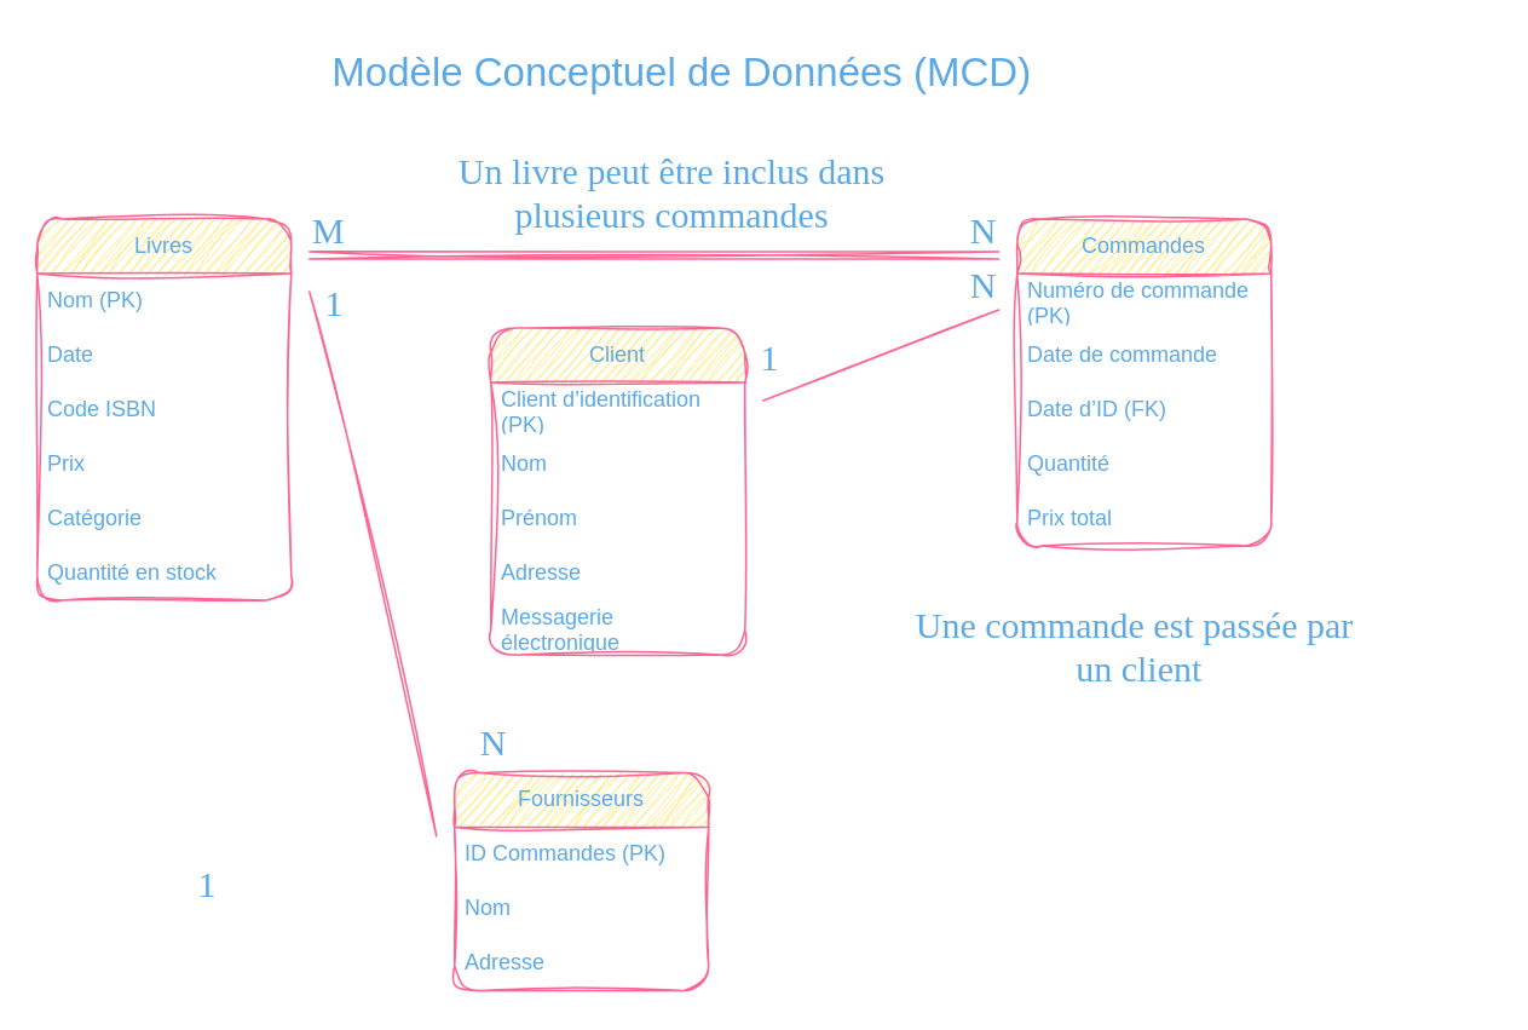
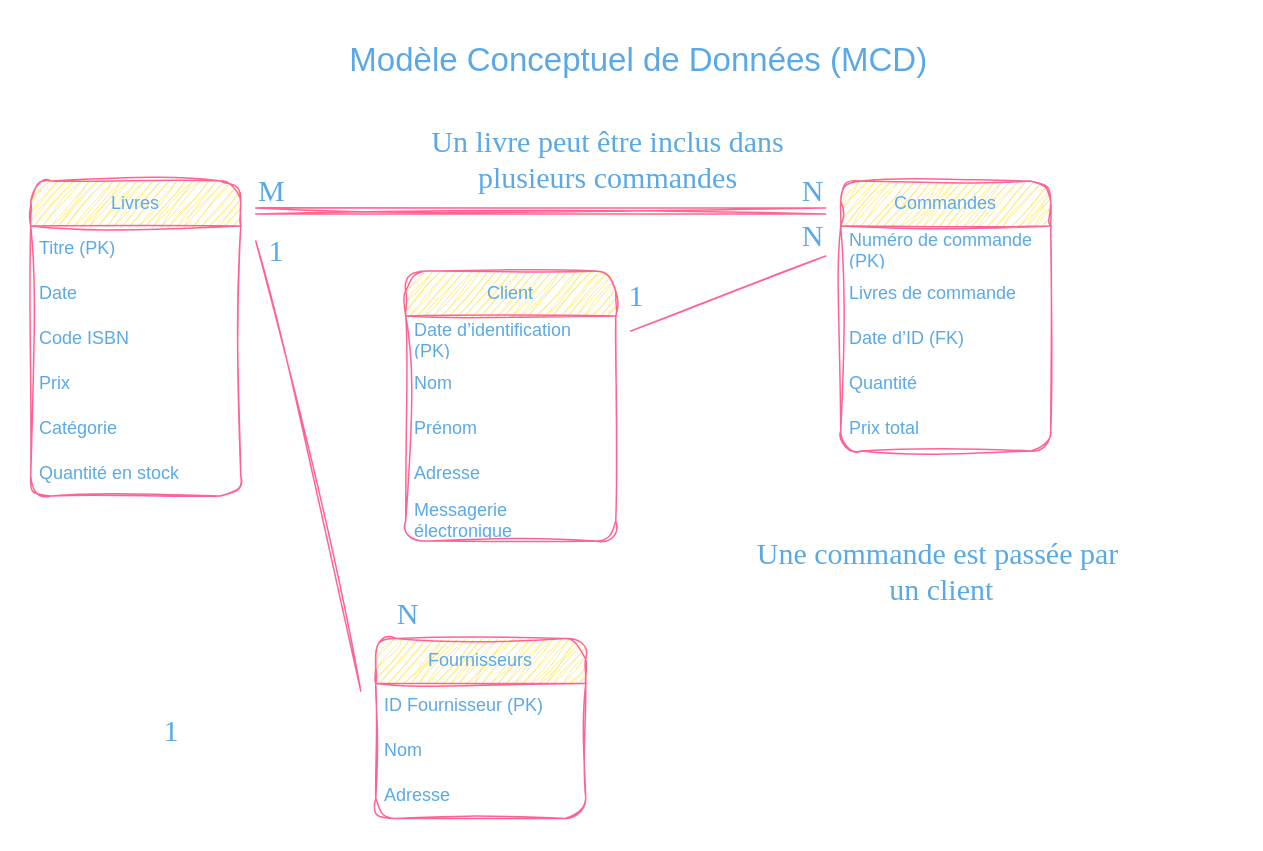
  <mxCell id="0" />
  <mxCell id="1" parent="0" />
- <mxCell id="2" value="&lt;font style=&quot;font-size: 22px;&quot;&gt; Modèle Conceptuel de Données (MCD)&lt;/font&gt;" style="text;html=1;align=center;verticalAlign=middle;resizable=0;points=[];autosize=1;strokeColor=none;fillColor=none;labelBackgroundColor=none;fontColor=#5AA9E6;rounded=1;sketch=1;curveFitting=1;jiggle=2;" parent="1" vertex="1"><mxGeometry x="170" y="20" width="410" height="40" as="geometry" /></mxCell>
+ <mxCell id="2" value="&lt;font style=&quot;font-size: 22px;&quot;&gt; Modèle Conceptuel de Données (MCD)&lt;/font&gt;" style="text;html=1;align=center;verticalAlign=middle;resizable=0;points=[];autosize=1;strokeColor=none;fillColor=none;labelBackgroundColor=none;fontColor=#5AA9E6;rounded=1;sketch=1;curveFitting=1;jiggle=2;" parent="1" vertex="1"><mxGeometry x="220" y="20" width="410" height="40" as="geometry" /></mxCell>
  <mxCell id="3" value="Livres" style="swimlane;fontStyle=0;childLayout=stackLayout;horizontal=1;startSize=30;horizontalStack=0;resizeParent=1;resizeParentMax=0;resizeLast=0;collapsible=1;marginBottom=0;whiteSpace=wrap;html=1;labelBackgroundColor=none;fillColor=#FFE45E;strokeColor=#FF6392;fontColor=#5AA9E6;rounded=1;sketch=1;curveFitting=1;jiggle=2;" parent="1" vertex="1"><mxGeometry x="20" y="120" width="140" height="210" as="geometry" /></mxCell>
- <mxCell id="4" value="Nom (PK)" style="text;strokeColor=none;fillColor=none;align=left;verticalAlign=middle;spacingLeft=4;spacingRight=4;overflow=hidden;points=[[0,0.5],[1,0.5]];portConstraint=eastwest;rotatable=0;whiteSpace=wrap;html=1;labelBackgroundColor=none;fontColor=#5AA9E6;rounded=1;sketch=1;curveFitting=1;jiggle=2;" parent="3" vertex="1"><mxGeometry y="30" width="140" height="30" as="geometry" /></mxCell>
+ <mxCell id="4" value="Titre (PK)" style="text;strokeColor=none;fillColor=none;align=left;verticalAlign=middle;spacingLeft=4;spacingRight=4;overflow=hidden;points=[[0,0.5],[1,0.5]];portConstraint=eastwest;rotatable=0;whiteSpace=wrap;html=1;labelBackgroundColor=none;fontColor=#5AA9E6;rounded=1;sketch=1;curveFitting=1;jiggle=2;" parent="3" vertex="1"><mxGeometry y="30" width="140" height="30" as="geometry" /></mxCell>
  <mxCell id="5" value="Date" style="text;strokeColor=none;fillColor=none;align=left;verticalAlign=middle;spacingLeft=4;spacingRight=4;overflow=hidden;points=[[0,0.5],[1,0.5]];portConstraint=eastwest;rotatable=0;whiteSpace=wrap;html=1;labelBackgroundColor=none;fontColor=#5AA9E6;rounded=1;sketch=1;curveFitting=1;jiggle=2;" parent="3" vertex="1"><mxGeometry y="60" width="140" height="30" as="geometry" /></mxCell>
  <mxCell id="6" value="Code ISBN" style="text;strokeColor=none;fillColor=none;align=left;verticalAlign=middle;spacingLeft=4;spacingRight=4;overflow=hidden;points=[[0,0.5],[1,0.5]];portConstraint=eastwest;rotatable=0;whiteSpace=wrap;html=1;labelBackgroundColor=none;fontColor=#5AA9E6;rounded=1;sketch=1;curveFitting=1;jiggle=2;" parent="3" vertex="1"><mxGeometry y="90" width="140" height="30" as="geometry" /></mxCell>
  <mxCell id="7" value="Prix" style="text;strokeColor=none;fillColor=none;align=left;verticalAlign=middle;spacingLeft=4;spacingRight=4;overflow=hidden;points=[[0,0.5],[1,0.5]];portConstraint=eastwest;rotatable=0;whiteSpace=wrap;html=1;labelBackgroundColor=none;fontColor=#5AA9E6;rounded=1;sketch=1;curveFitting=1;jiggle=2;" parent="3" vertex="1"><mxGeometry y="120" width="140" height="30" as="geometry" /></mxCell>
  <mxCell id="8" value="Catégorie" style="text;strokeColor=none;fillColor=none;align=left;verticalAlign=middle;spacingLeft=4;spacingRight=4;overflow=hidden;points=[[0,0.5],[1,0.5]];portConstraint=eastwest;rotatable=0;whiteSpace=wrap;html=1;labelBackgroundColor=none;fontColor=#5AA9E6;rounded=1;sketch=1;curveFitting=1;jiggle=2;" parent="3" vertex="1"><mxGeometry y="150" width="140" height="30" as="geometry" /></mxCell>
  <mxCell id="9" value="Quantité en stock" style="text;strokeColor=none;fillColor=none;align=left;verticalAlign=middle;spacingLeft=4;spacingRight=4;overflow=hidden;points=[[0,0.5],[1,0.5]];portConstraint=eastwest;rotatable=0;whiteSpace=wrap;html=1;labelBackgroundColor=none;fontColor=#5AA9E6;rounded=1;sketch=1;curveFitting=1;jiggle=2;" parent="3" vertex="1"><mxGeometry y="180" width="140" height="30" as="geometry" /></mxCell>
  <mxCell id="10" value="Client" style="swimlane;fontStyle=0;childLayout=stackLayout;horizontal=1;startSize=30;horizontalStack=0;resizeParent=1;resizeParentMax=0;resizeLast=0;collapsible=1;marginBottom=0;whiteSpace=wrap;html=1;labelBackgroundColor=none;fillColor=#FFE45E;strokeColor=#FF6392;fontColor=#5AA9E6;rounded=1;sketch=1;curveFitting=1;jiggle=2;" parent="1" vertex="1"><mxGeometry x="270" y="180" width="140" height="180" as="geometry" /></mxCell>
- <mxCell id="11" value="Client d’identification (PK)" style="text;strokeColor=none;fillColor=none;align=left;verticalAlign=middle;spacingLeft=4;spacingRight=4;overflow=hidden;points=[[0,0.5],[1,0.5]];portConstraint=eastwest;rotatable=0;whiteSpace=wrap;html=1;labelBackgroundColor=none;fontColor=#5AA9E6;rounded=1;sketch=1;curveFitting=1;jiggle=2;" parent="10" vertex="1"><mxGeometry y="30" width="140" height="30" as="geometry" /></mxCell>
+ <mxCell id="11" value="Date d’identification (PK)" style="text;strokeColor=none;fillColor=none;align=left;verticalAlign=middle;spacingLeft=4;spacingRight=4;overflow=hidden;points=[[0,0.5],[1,0.5]];portConstraint=eastwest;rotatable=0;whiteSpace=wrap;html=1;labelBackgroundColor=none;fontColor=#5AA9E6;rounded=1;sketch=1;curveFitting=1;jiggle=2;" parent="10" vertex="1"><mxGeometry y="30" width="140" height="30" as="geometry" /></mxCell>
  <mxCell id="12" value="Nom" style="text;strokeColor=none;fillColor=none;align=left;verticalAlign=middle;spacingLeft=4;spacingRight=4;overflow=hidden;points=[[0,0.5],[1,0.5]];portConstraint=eastwest;rotatable=0;whiteSpace=wrap;html=1;labelBackgroundColor=none;fontColor=#5AA9E6;rounded=1;sketch=1;curveFitting=1;jiggle=2;" parent="10" vertex="1"><mxGeometry y="60" width="140" height="30" as="geometry" /></mxCell>
  <mxCell id="13" value="Prénom" style="text;strokeColor=none;fillColor=none;align=left;verticalAlign=middle;spacingLeft=4;spacingRight=4;overflow=hidden;points=[[0,0.5],[1,0.5]];portConstraint=eastwest;rotatable=0;whiteSpace=wrap;html=1;labelBackgroundColor=none;fontColor=#5AA9E6;rounded=1;sketch=1;curveFitting=1;jiggle=2;" parent="10" vertex="1"><mxGeometry y="90" width="140" height="30" as="geometry" /></mxCell>
  <mxCell id="14" value="Adresse" style="text;strokeColor=none;fillColor=none;align=left;verticalAlign=middle;spacingLeft=4;spacingRight=4;overflow=hidden;points=[[0,0.5],[1,0.5]];portConstraint=eastwest;rotatable=0;whiteSpace=wrap;html=1;labelBackgroundColor=none;fontColor=#5AA9E6;rounded=1;sketch=1;curveFitting=1;jiggle=2;" parent="10" vertex="1"><mxGeometry y="120" width="140" height="30" as="geometry" /></mxCell>
  <mxCell id="15" value="Messagerie électronique" style="text;strokeColor=none;fillColor=none;align=left;verticalAlign=middle;spacingLeft=4;spacingRight=4;overflow=hidden;points=[[0,0.5],[1,0.5]];portConstraint=eastwest;rotatable=0;whiteSpace=wrap;html=1;labelBackgroundColor=none;fontColor=#5AA9E6;rounded=1;sketch=1;curveFitting=1;jiggle=2;" parent="10" vertex="1"><mxGeometry y="150" width="140" height="30" as="geometry" /></mxCell>
  <mxCell id="16" value="Commandes" style="swimlane;fontStyle=0;childLayout=stackLayout;horizontal=1;startSize=30;horizontalStack=0;resizeParent=1;resizeParentMax=0;resizeLast=0;collapsible=1;marginBottom=0;whiteSpace=wrap;html=1;labelBackgroundColor=none;fillColor=#FFE45E;strokeColor=#FF6392;fontColor=#5AA9E6;rounded=1;sketch=1;curveFitting=1;jiggle=2;" parent="1" vertex="1"><mxGeometry x="560" y="120" width="140" height="180" as="geometry" /></mxCell>
  <mxCell id="17" value="Numéro de commande (PK)" style="text;strokeColor=none;fillColor=none;align=left;verticalAlign=middle;spacingLeft=4;spacingRight=4;overflow=hidden;points=[[0,0.5],[1,0.5]];portConstraint=eastwest;rotatable=0;whiteSpace=wrap;html=1;labelBackgroundColor=none;fontColor=#5AA9E6;rounded=1;sketch=1;curveFitting=1;jiggle=2;" parent="16" vertex="1"><mxGeometry y="30" width="140" height="30" as="geometry" /></mxCell>
- <mxCell id="18" value="Date de commande" style="text;strokeColor=none;fillColor=none;align=left;verticalAlign=middle;spacingLeft=4;spacingRight=4;overflow=hidden;points=[[0,0.5],[1,0.5]];portConstraint=eastwest;rotatable=0;whiteSpace=wrap;html=1;labelBackgroundColor=none;fontColor=#5AA9E6;rounded=1;sketch=1;curveFitting=1;jiggle=2;" parent="16" vertex="1"><mxGeometry y="60" width="140" height="30" as="geometry" /></mxCell>
+ <mxCell id="18" value="Livres de commande" style="text;strokeColor=none;fillColor=none;align=left;verticalAlign=middle;spacingLeft=4;spacingRight=4;overflow=hidden;points=[[0,0.5],[1,0.5]];portConstraint=eastwest;rotatable=0;whiteSpace=wrap;html=1;labelBackgroundColor=none;fontColor=#5AA9E6;rounded=1;sketch=1;curveFitting=1;jiggle=2;" parent="16" vertex="1"><mxGeometry y="60" width="140" height="30" as="geometry" /></mxCell>
  <mxCell id="19" value="Date d’ID (FK)" style="text;strokeColor=none;fillColor=none;align=left;verticalAlign=middle;spacingLeft=4;spacingRight=4;overflow=hidden;points=[[0,0.5],[1,0.5]];portConstraint=eastwest;rotatable=0;whiteSpace=wrap;html=1;labelBackgroundColor=none;fontColor=#5AA9E6;rounded=1;sketch=1;curveFitting=1;jiggle=2;" parent="16" vertex="1"><mxGeometry y="90" width="140" height="30" as="geometry" /></mxCell>
  <mxCell id="20" value="Quantité&amp;nbsp;" style="text;strokeColor=none;fillColor=none;align=left;verticalAlign=middle;spacingLeft=4;spacingRight=4;overflow=hidden;points=[[0,0.5],[1,0.5]];portConstraint=eastwest;rotatable=0;whiteSpace=wrap;html=1;labelBackgroundColor=none;fontColor=#5AA9E6;rounded=1;sketch=1;curveFitting=1;jiggle=2;" parent="16" vertex="1"><mxGeometry y="120" width="140" height="30" as="geometry" /></mxCell>
  <mxCell id="21" value="Prix total" style="text;strokeColor=none;fillColor=none;align=left;verticalAlign=middle;spacingLeft=4;spacingRight=4;overflow=hidden;points=[[0,0.5],[1,0.5]];portConstraint=eastwest;rotatable=0;whiteSpace=wrap;html=1;labelBackgroundColor=none;fontColor=#5AA9E6;rounded=1;sketch=1;curveFitting=1;jiggle=2;" parent="16" vertex="1"><mxGeometry y="150" width="140" height="30" as="geometry" /></mxCell>
  <mxCell id="22" value="Fournisseurs" style="swimlane;fontStyle=0;childLayout=stackLayout;horizontal=1;startSize=30;horizontalStack=0;resizeParent=1;resizeParentMax=0;resizeLast=0;collapsible=1;marginBottom=0;whiteSpace=wrap;html=1;labelBackgroundColor=none;fillColor=#FFE45E;strokeColor=#FF6392;fontColor=#5AA9E6;rounded=1;sketch=1;curveFitting=1;jiggle=2;" parent="1" vertex="1"><mxGeometry x="250" y="425" width="140" height="120" as="geometry" /></mxCell>
- <mxCell id="23" value="ID Commandes (PK)" style="text;strokeColor=none;fillColor=none;align=left;verticalAlign=middle;spacingLeft=4;spacingRight=4;overflow=hidden;points=[[0,0.5],[1,0.5]];portConstraint=eastwest;rotatable=0;whiteSpace=wrap;html=1;labelBackgroundColor=none;fontColor=#5AA9E6;rounded=1;sketch=1;curveFitting=1;jiggle=2;" parent="22" vertex="1"><mxGeometry y="30" width="140" height="30" as="geometry" /></mxCell>
+ <mxCell id="23" value="ID Fournisseur (PK)" style="text;strokeColor=none;fillColor=none;align=left;verticalAlign=middle;spacingLeft=4;spacingRight=4;overflow=hidden;points=[[0,0.5],[1,0.5]];portConstraint=eastwest;rotatable=0;whiteSpace=wrap;html=1;labelBackgroundColor=none;fontColor=#5AA9E6;rounded=1;sketch=1;curveFitting=1;jiggle=2;" parent="22" vertex="1"><mxGeometry y="30" width="140" height="30" as="geometry" /></mxCell>
  <mxCell id="24" value="Nom" style="text;strokeColor=none;fillColor=none;align=left;verticalAlign=middle;spacingLeft=4;spacingRight=4;overflow=hidden;points=[[0,0.5],[1,0.5]];portConstraint=eastwest;rotatable=0;whiteSpace=wrap;html=1;labelBackgroundColor=none;fontColor=#5AA9E6;rounded=1;sketch=1;curveFitting=1;jiggle=2;" parent="22" vertex="1"><mxGeometry y="60" width="140" height="30" as="geometry" /></mxCell>
  <mxCell id="25" value="Adresse" style="text;strokeColor=none;fillColor=none;align=left;verticalAlign=middle;spacingLeft=4;spacingRight=4;overflow=hidden;points=[[0,0.5],[1,0.5]];portConstraint=eastwest;rotatable=0;whiteSpace=wrap;html=1;labelBackgroundColor=none;fontColor=#5AA9E6;rounded=1;sketch=1;curveFitting=1;jiggle=2;" parent="22" vertex="1"><mxGeometry y="90" width="140" height="30" as="geometry" /></mxCell>
  <mxCell id="26" value="" style="endArrow=none;html=1;rounded=0;sketch=1;hachureGap=4;jiggle=2;curveFitting=1;strokeColor=#FF6392;fontFamily=Architects Daughter;fontSource=https%3A%2F%2Ffonts.googleapis.com%2Fcss%3Ffamily%3DArchitects%2BDaughter;fontSize=16;fontColor=#5AA9E6;fillColor=#FFE45E;" parent="1" edge="1"><mxGeometry relative="1" as="geometry"><mxPoint x="420" y="220" as="sourcePoint" /><mxPoint x="550" y="170" as="targetPoint" /></mxGeometry></mxCell>
  <mxCell id="27" value="N" style="resizable=0;html=1;whiteSpace=wrap;align=right;verticalAlign=bottom;sketch=1;hachureGap=4;jiggle=2;curveFitting=1;strokeColor=#FF6392;fontFamily=Architects Daughter;fontSource=https%3A%2F%2Ffonts.googleapis.com%2Fcss%3Ffamily%3DArchitects%2BDaughter;fontSize=20;fontColor=#5AA9E6;fillColor=#FFE45E;" parent="26" connectable="0" vertex="1"><mxGeometry x="1" relative="1" as="geometry" /></mxCell>
  <mxCell id="28" value="1" style="resizable=0;html=1;whiteSpace=wrap;align=right;verticalAlign=bottom;sketch=1;hachureGap=4;jiggle=2;curveFitting=1;strokeColor=#FF6392;fontFamily=Architects Daughter;fontSource=https%3A%2F%2Ffonts.googleapis.com%2Fcss%3Ffamily%3DArchitects%2BDaughter;fontSize=20;fontColor=#5AA9E6;fillColor=#FFE45E;" parent="26" connectable="0" vertex="1"><mxGeometry x="1" relative="1" as="geometry"><mxPoint x="-120" y="40" as="offset" /></mxGeometry></mxCell>
  <mxCell id="29" value="" style="shape=link;html=1;rounded=0;sketch=1;hachureGap=4;jiggle=2;curveFitting=1;strokeColor=#FF6392;fontFamily=Architects Daughter;fontSource=https%3A%2F%2Ffonts.googleapis.com%2Fcss%3Ffamily%3DArchitects%2BDaughter;fontSize=16;fontColor=#5AA9E6;fillColor=#FFE45E;exitX=1.071;exitY=0.095;exitDx=0;exitDy=0;exitPerimeter=0;" parent="1" source="3" edge="1"><mxGeometry relative="1" as="geometry"><mxPoint x="270" y="140" as="sourcePoint" /><mxPoint x="550" y="140" as="targetPoint" /></mxGeometry></mxCell>
  <mxCell id="30" value="M" style="resizable=0;html=1;whiteSpace=wrap;align=left;verticalAlign=bottom;sketch=1;hachureGap=4;jiggle=2;curveFitting=1;strokeColor=#FF6392;fontFamily=Architects Daughter;fontSource=https%3A%2F%2Ffonts.googleapis.com%2Fcss%3Ffamily%3DArchitects%2BDaughter;fontSize=20;fontColor=#5AA9E6;fillColor=#FFE45E;" parent="29" connectable="0" vertex="1"><mxGeometry x="-1" relative="1" as="geometry" /></mxCell>
  <mxCell id="31" value="N" style="resizable=0;html=1;whiteSpace=wrap;align=right;verticalAlign=bottom;sketch=1;hachureGap=4;jiggle=2;curveFitting=1;strokeColor=#FF6392;fontFamily=Architects Daughter;fontSource=https%3A%2F%2Ffonts.googleapis.com%2Fcss%3Ffamily%3DArchitects%2BDaughter;fontSize=20;fontColor=#5AA9E6;fillColor=#FFE45E;" parent="29" connectable="0" vertex="1"><mxGeometry x="1" relative="1" as="geometry" /></mxCell>
- <mxCell id="32" value="Un livre peut être inclus dans plusieurs commandes " style="text;html=1;strokeColor=none;fillColor=none;align=center;verticalAlign=middle;whiteSpace=wrap;rounded=0;fontSize=20;fontFamily=Architects Daughter;fontColor=#5AA9E6;" parent="1" vertex="1"><mxGeometry x="240" y="90" width="260" height="30" as="geometry" /></mxCell>
- <mxCell id="33" value="Une commande est passée par&lt;br&gt;&amp;nbsp;un client" style="text;html=1;strokeColor=none;fillColor=none;align=center;verticalAlign=middle;whiteSpace=wrap;rounded=0;fontSize=20;fontFamily=Architects Daughter;fontColor=#5AA9E6;" parent="1" vertex="1"><mxGeometry x="430" y="340" width="390" height="30" as="geometry" /></mxCell>
+ <mxCell id="32" value="Un livre peut être inclus dans plusieurs commandes " style="text;html=1;strokeColor=none;fillColor=none;align=center;verticalAlign=middle;whiteSpace=wrap;rounded=0;fontSize=20;fontFamily=Architects Daughter;fontColor=#5AA9E6;" parent="1" vertex="1"><mxGeometry x="275" y="90" width="260" height="30" as="geometry" /></mxCell>
+ <mxCell id="33" value="Une commande est passée par&lt;br&gt;&amp;nbsp;un client" style="text;html=1;strokeColor=none;fillColor=none;align=center;verticalAlign=middle;whiteSpace=wrap;rounded=0;fontSize=20;fontFamily=Architects Daughter;fontColor=#5AA9E6;" parent="1" vertex="1"><mxGeometry x="430" y="365" width="390" height="30" as="geometry" /></mxCell>
  <mxCell id="34" value="" style="endArrow=none;html=1;rounded=0;sketch=1;hachureGap=4;jiggle=2;curveFitting=1;strokeColor=#FF6392;fontFamily=Architects Daughter;fontSource=https%3A%2F%2Ffonts.googleapis.com%2Fcss%3Ffamily%3DArchitects%2BDaughter;fontSize=16;fontColor=#5AA9E6;fillColor=#FFE45E;" parent="1" edge="1"><mxGeometry relative="1" as="geometry"><mxPoint x="170" y="160" as="sourcePoint" /><mxPoint x="240" y="460" as="targetPoint" /></mxGeometry></mxCell>
  <mxCell id="35" value="N" style="resizable=0;html=1;whiteSpace=wrap;align=right;verticalAlign=bottom;sketch=1;hachureGap=4;jiggle=2;curveFitting=1;strokeColor=#FF6392;fontFamily=Architects Daughter;fontSource=https%3A%2F%2Ffonts.googleapis.com%2Fcss%3Ffamily%3DArchitects%2BDaughter;fontSize=20;fontColor=#5AA9E6;fillColor=#FFE45E;" parent="34" connectable="0" vertex="1"><mxGeometry x="1" relative="1" as="geometry"><mxPoint x="40" y="-38" as="offset" /></mxGeometry></mxCell>
  <mxCell id="36" value="1" style="resizable=0;html=1;whiteSpace=wrap;align=right;verticalAlign=bottom;sketch=1;hachureGap=4;jiggle=2;curveFitting=1;strokeColor=#FF6392;fontFamily=Architects Daughter;fontSource=https%3A%2F%2Ffonts.googleapis.com%2Fcss%3Ffamily%3DArchitects%2BDaughter;fontSize=20;fontColor=#5AA9E6;fillColor=#FFE45E;" parent="34" connectable="0" vertex="1"><mxGeometry x="1" relative="1" as="geometry"><mxPoint x="-120" y="40" as="offset" /></mxGeometry></mxCell>
  <mxCell id="37" value="1" style="resizable=0;html=1;whiteSpace=wrap;align=right;verticalAlign=bottom;sketch=1;hachureGap=4;jiggle=2;curveFitting=1;strokeColor=#FF6392;fontFamily=Architects Daughter;fontSource=https%3A%2F%2Ffonts.googleapis.com%2Fcss%3Ffamily%3DArchitects%2BDaughter;fontSize=20;fontColor=#5AA9E6;fillColor=#FFE45E;" parent="1" connectable="0" vertex="1"><mxGeometry x="189.995" y="180.002" as="geometry" /></mxCell>
